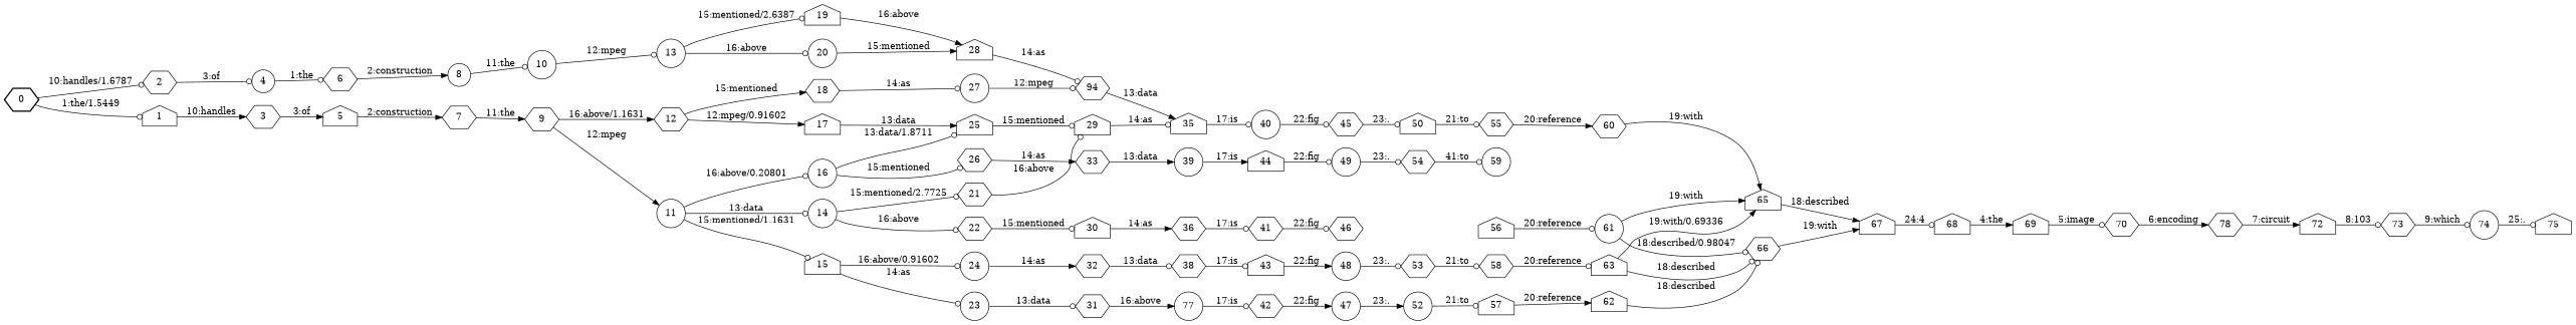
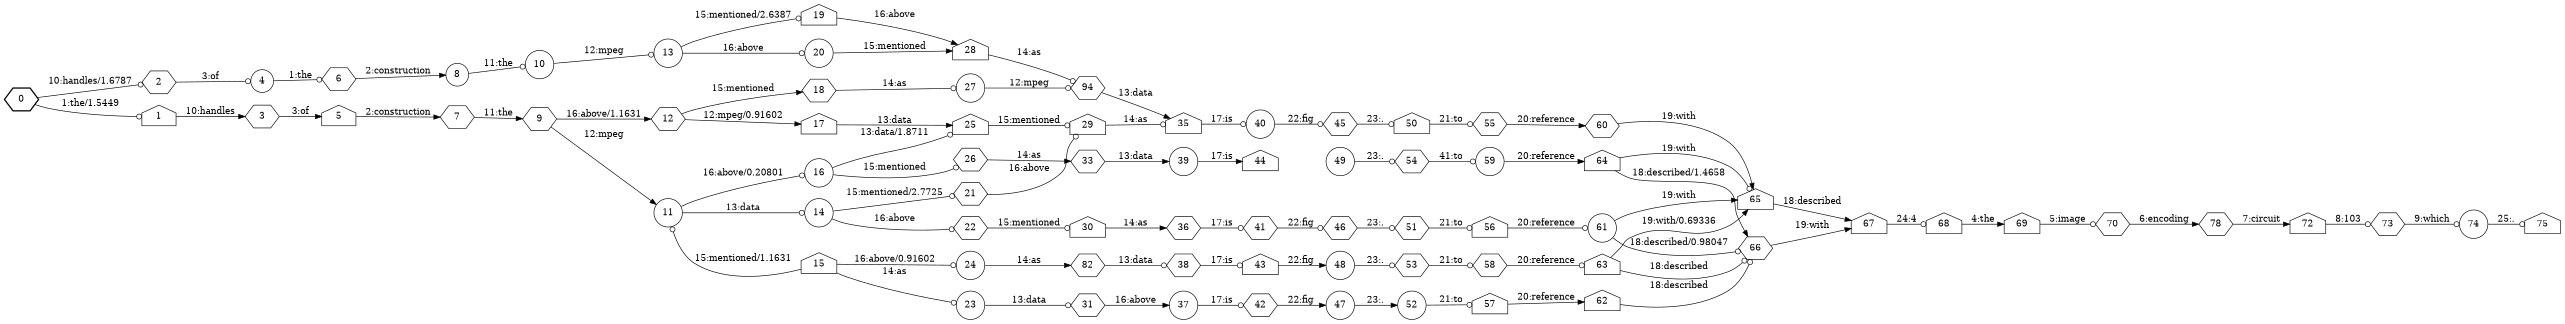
  digraph {
    nodesep=0.25
    rankdir=LR
    ranksep=0.4
    node [fontsize=14 shape=hexagon style=solid]
    edge [arrowhead=odot fontsize=14]
    n1 [label=0 style=bold]
    n2 [label=1 shape=house]
    n3 [label=2]
    n4 [label=3]
    n5 [label=4 shape=circle]
    n6 [label=5 shape=house]
    n7 [label=6]
    n8 [label=7]
    n9 [label=8 shape=circle]
    n10 [label=9]
    n11 [label=10 shape=circle]
    n12 [label=11 shape=circle]
    n13 [label=12]
    n14 [label=13 shape=circle]
    n15 [label=14 shape=circle]
    n16 [label=15 shape=house]
    n17 [label=16 shape=circle]
    n18 [label=17 shape=house]
    n19 [label=18]
    n20 [label=19 shape=house]
    n21 [label=20 shape=circle]
    n22 [label=21]
    n23 [label=22]
    n24 [label=23 shape=circle]
    n25 [label=24 shape=circle]
    n26 [label=25 shape=house]
    n27 [label=26]
    n28 [label=27 shape=circle]
    n29 [label=28 shape=house]
    n30 [label=29 shape=house]
    n31 [label=30 shape=house]
    n32 [label=31]
-   n33 [label=32]
+   n33 [label=82]
    n34 [label=33]
    n35 [label=94]
    n36 [label=35 shape=house]
    n37 [label=36]
-   n38 [label=77 shape=circle]
+   n38 [label=37 shape=circle]
    n39 [label=38]
    n40 [label=39 shape=circle]
    n41 [label=40 shape=circle]
    n42 [label=41]
    n43 [label=42]
    n44 [label=43 shape=house]
    n45 [label=44 shape=house]
    n46 [label=45]
    n47 [label=46]
    n48 [label=47 shape=circle]
    n49 [label=48 shape=circle]
    n50 [label=49 shape=circle]
    n51 [label=50 shape=house]
+   n52 [label=51]
    n53 [label=52 shape=circle]
    n54 [label=53]
    n55 [label=54]
    n56 [label=55]
    n57 [label=56 shape=house]
    n58 [label=57 shape=house]
    n59 [label=58]
    n60 [label=59 shape=circle]
    n61 [label=60]
    n62 [label=61 shape=circle]
    n63 [label=62 shape=house]
    n64 [label=63 shape=house]
+   n65 [label=64 shape=house]
    n66 [label=65 shape=house]
    n67 [label=66]
    n68 [label=67 shape=house]
    n69 [label=68 shape=house]
    n70 [label=69 shape=house]
    n71 [label=70]
    n72 [label=78]
    n73 [label=72 shape=house]
    n74 [label=73]
    n75 [label=74 shape=circle]
    n76 [label=75 shape=house]
    n1 -> n2 [label="1:the/1.5449"]
    n1 -> n3 [label="10:handles/1.6787"]
    n2 -> n4 [arrowhead=normal label="10:handles"]
    n3 -> n5 [label="3:of"]
    n4 -> n6 [arrowhead=normal label="3:of"]
    n5 -> n7 [label="1:the"]
    n6 -> n8 [arrowhead=normal label="2:construction"]
    n7 -> n9 [arrowhead=normal label="2:construction"]
    n8 -> n10 [arrowhead=normal label="11:the"]
    n9 -> n11 [label="11:the"]
    n10 -> n12 [arrowhead=normal label="12:mpeg"]
    n10 -> n13 [arrowhead=normal label="16:above/1.1631"]
    n11 -> n14 [label="12:mpeg"]
    n12 -> n15 [label="13:data"]
-   n12 -> n16 [label="15:mentioned/1.1631"]
+   n16 -> n12 [label="15:mentioned/1.1631"]
    n12 -> n17 [label="16:above/0.20801"]
    n13 -> n18 [arrowhead=normal label="12:mpeg/0.91602"]
    n13 -> n19 [arrowhead=normal label="15:mentioned"]
    n14 -> n20 [label="15:mentioned/2.6387"]
    n14 -> n21 [label="16:above"]
    n15 -> n22 [label="15:mentioned/2.7725"]
    n15 -> n23 [label="16:above"]
    n16 -> n24 [label="14:as"]
    n16 -> n25 [label="16:above/0.91602"]
    n17 -> n26 [label="13:data/1.8711"]
    n17 -> n27 [label="15:mentioned"]
    n18 -> n26 [arrowhead=normal label="13:data"]
    n19 -> n28 [label="14:as"]
    n20 -> n29 [arrowhead=normal label="16:above"]
    n21 -> n29 [arrowhead=normal label="15:mentioned"]
    n22 -> n30 [label="16:above"]
    n23 -> n31 [label="15:mentioned"]
    n24 -> n32 [label="13:data"]
    n25 -> n33 [arrowhead=normal label="14:as"]
    n26 -> n30 [label="15:mentioned"]
    n27 -> n34 [arrowhead=normal label="14:as"]
    n28 -> n35 [label="12:mpeg"]
    n29 -> n35 [label="14:as"]
    n30 -> n36 [label="14:as"]
    n31 -> n37 [arrowhead=normal label="14:as"]
    n32 -> n38 [arrowhead=normal label="16:above"]
    n33 -> n39 [label="13:data"]
    n34 -> n40 [arrowhead=normal label="13:data"]
    n35 -> n36 [arrowhead=normal label="13:data"]
    n36 -> n41 [label="17:is"]
    n37 -> n42 [label="17:is"]
    n38 -> n43 [label="17:is"]
    n39 -> n44 [label="17:is"]
    n40 -> n45 [arrowhead=normal label="17:is"]
    n41 -> n46 [label="22:fig"]
    n42 -> n47 [label="22:fig"]
    n43 -> n48 [arrowhead=normal label="22:fig"]
    n44 -> n49 [arrowhead=normal label="22:fig"]
-   n45 -> n50 [label="22:fig"]
    n46 -> n51 [label="23:."]
+   n47 -> n52 [label="23:."]
    n48 -> n53 [arrowhead=normal label="23:."]
    n49 -> n54 [label="23:."]
    n50 -> n55 [label="23:."]
    n51 -> n56 [label="21:to"]
+   n52 -> n57 [label="21:to"]
    n53 -> n58 [label="21:to"]
    n54 -> n59 [label="21:to"]
    n55 -> n60 [label="41:to"]
    n56 -> n61 [arrowhead=normal label="20:reference"]
    n57 -> n62 [label="20:reference"]
    n58 -> n63 [arrowhead=normal label="20:reference"]
    n59 -> n64 [label="20:reference"]
+   n60 -> n65 [arrowhead=normal label="20:reference"]
    n61 -> n66 [arrowhead=normal label="19:with"]
    n62 -> n66 [arrowhead=normal label="19:with"]
    n62 -> n67 [label="18:described/0.98047"]
    n63 -> n67 [label="18:described"]
    n64 -> n66 [arrowhead=normal label="19:with/0.69336"]
    n64 -> n67 [label="18:described"]
+   n65 -> n66 [label="19:with"]
+   n65 -> n67 [arrowhead=normal label="18:described/1.4658"]
    n66 -> n68 [arrowhead=normal label="18:described"]
    n67 -> n68 [arrowhead=normal label="19:with"]
    n68 -> n69 [label="24:4"]
    n69 -> n70 [arrowhead=normal label="4:the"]
    n70 -> n71 [label="5:image"]
    n71 -> n72 [arrowhead=normal label="6:encoding"]
    n72 -> n73 [arrowhead=normal label="7:circuit"]
    n73 -> n74 [label="8:103"]
    n74 -> n75 [label="9:which"]
    n75 -> n76 [label="25:."]
  }
